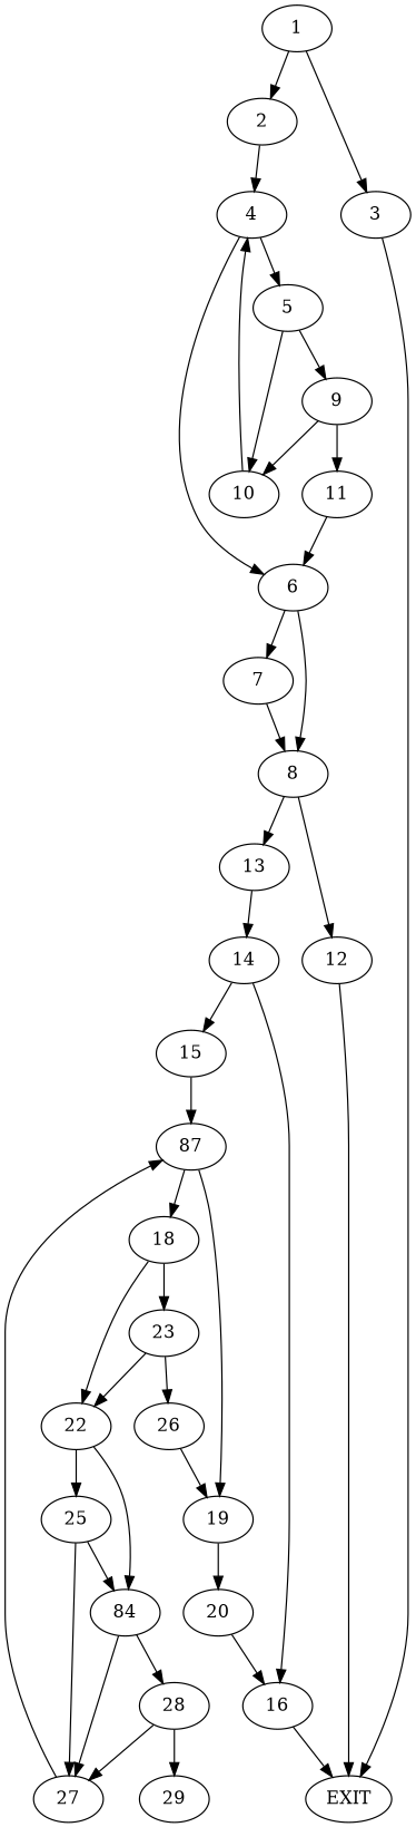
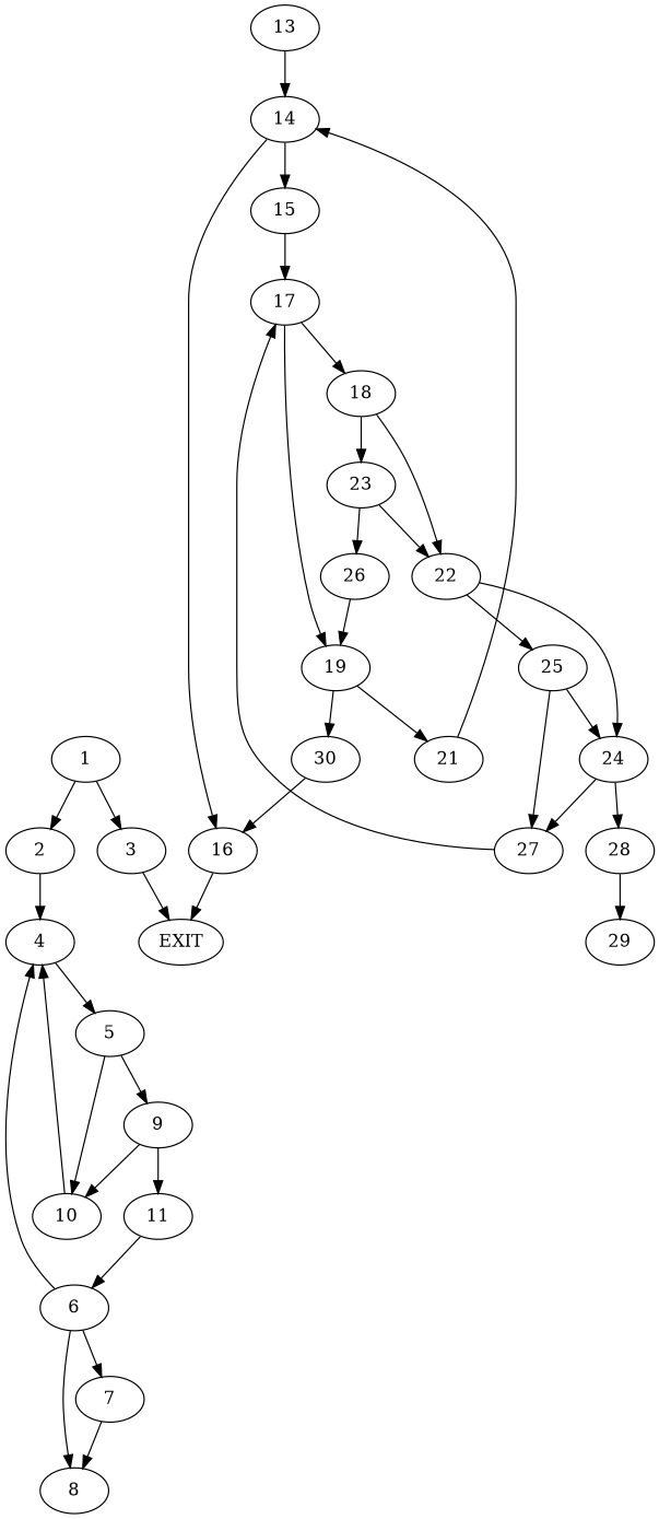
  digraph {
    1
    2
    3
    n4 [label=EXIT]
    4
    5
    6
    9
    10
    7
    8
    11
-   12
    13
    14
    15
    16
-   17 [label=87]
+   17
    18
    19
    22
    23
-   20
-   24 [label=84]
+   20 [label=30]
+   21
+   24
    25
    26
    27
    28
    29
    1 -> 2
    1 -> 3
    2 -> 4
    3 -> n4
    4 -> 5
-   4 -> 6
+   6 -> 4
    5 -> 9
    5 -> 10
    6 -> 7
    6 -> 8
    9 -> 10
    9 -> 11
    10 -> 4
    7 -> 8
-   8 -> 12
-   8 -> 13
    11 -> 6
-   12 -> n4
    13 -> 14
    14 -> 15
    14 -> 16
    15 -> 17
    16 -> n4
    17 -> 18
    17 -> 19
    18 -> 22
    18 -> 23
    19 -> 20
+   19 -> 21
    22 -> 24
    22 -> 25
    23 -> 22
    23 -> 26
    20 -> 16
+   21 -> 14
    24 -> 27
    24 -> 28
    25 -> 24
    25 -> 27
    26 -> 19
    27 -> 17
-   28 -> 27
    28 -> 29
  }
